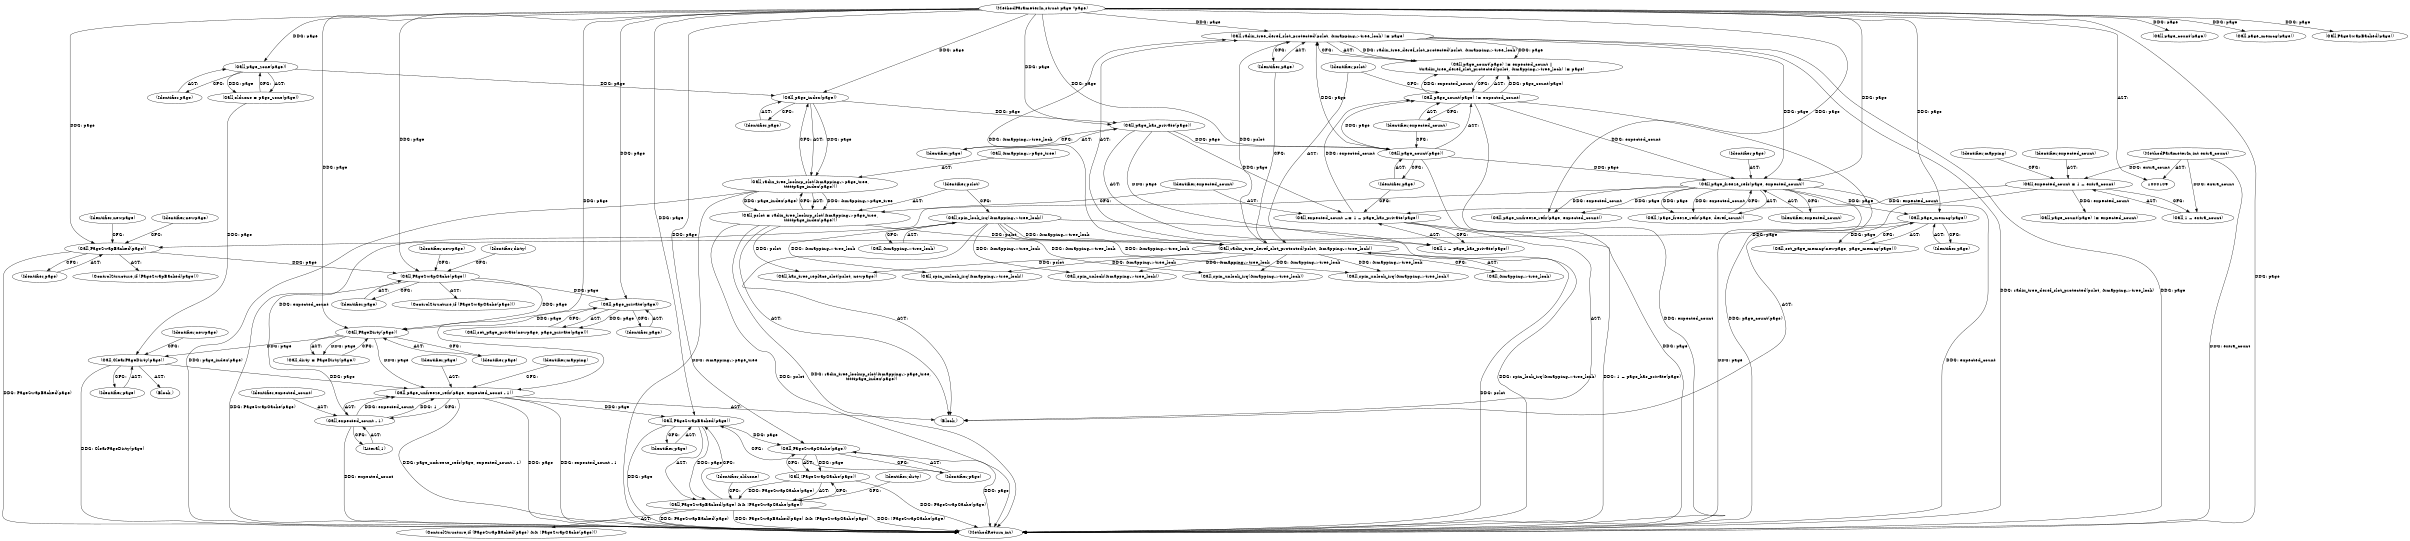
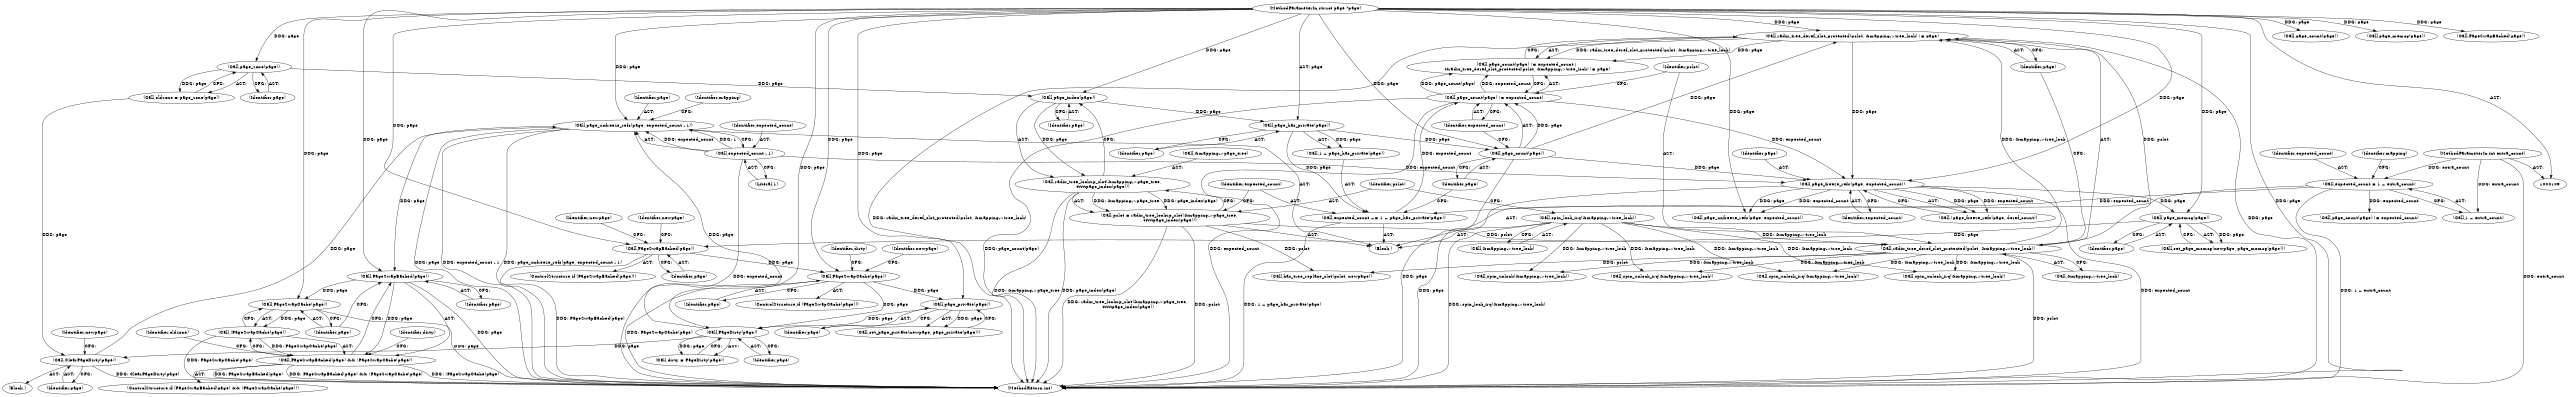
  digraph {
    n1 [label="(Call,page_unfreeze_refs(page, expected_count - 1))"]
    n2 [label="(Call,expected_count - 1)"]
    n3 [label="(Call,PageSwapBacked(page))"]
    n4 [label="(Block,)"]
    n5 [label="(MethodReturn,int)"]
    n6 [label="(Literal,1)"]
    n7 [label="(Call,PageSwapCache(page))"]
    n8 [label="(Call,PageSwapBacked(page) && !PageSwapCache(page))"]
    n9 [label="(Identifier,page)"]
    n10 [label="(Call,PageDirty(page))"]
    n11 [label="(Call,ClearPageDirty(page))"]
    n12 [label="(Call,dirty = PageDirty(page))"]
    n13 [label="(Identifier,page)"]
    n14 [label="(Block,)"]
    n15 [label="(Identifier,page)"]
    n16 [label="(Call,page_private(page))"]
    n17 [label="(Call,set_page_private(newpage, page_private(page)))"]
    n18 [label="(Identifier,page)"]
    n19 [label="(Call,PageSwapCache(page))"]
    n20 [label="(Identifier,page)"]
    n21 [label="(ControlStructure,if (PageSwapCache(page)))"]
    n22 [label="(Call,PageSwapBacked(page))"]
    n23 [label="(Identifier,page)"]
    n24 [label="(ControlStructure,if (PageSwapBacked(page)))"]
    n25 [label="(Call,page_memcg(page))"]
    n26 [label="(Call,set_page_memcg(newpage, page_memcg(page)))"]
    n27 [label="(Identifier,page)"]
    n28 [label="(Call,page_freeze_refs(page, expected_count))"]
    n29 [label="(Call,page_unfreeze_refs(page, expected_count))"]
    n30 [label="(Call,!page_freeze_refs(page, deref_count))"]
    n31 [label="(Identifier,expected_count)"]
    n32 [label="(Call,radix_tree_deref_slot_protected(pslot, &mapping->tree_lock) != page)"]
    n33 [label="(Call,page_count(page) != expected_count ||\n\t\tradix_tree_deref_slot_protected(pslot, &mapping->tree_lock) != page)"]
    n34 [label="(Identifier,page)"]
    n35 [label="(Call,page_count(page) != expected_count)"]
    n36 [label="(Call,radix_tree_deref_slot_protected(pslot, &mapping->tree_lock))"]
    n37 [label="(Call,&mapping->tree_lock)"]
    n38 [label="(Call,has_tree_replace_slot(pslot, newpage))"]
    n39 [label="(Call,spin_unlock(&mapping->tree_lock))"]
    n40 [label="(Call,spin_unlock_irq(&mapping->tree_lock))"]
    n41 [label="(Call,spin_unlock_irq(&mapping->tree_lock))"]
    n42 [label="(Call,spin_unlock_irq(&mapping->tree_lock))"]
    n43 [label="(Call,pslot = radix_tree_lookup_slot(&mapping->page_tree,\n \t\t\t\t\tpage_index(page)))"]
    n44 [label="(Call,radix_tree_lookup_slot(&mapping->page_tree,\n \t\t\t\t\tpage_index(page)))"]
    n45 [label="(Call,page_index(page))"]
    n46 [label="(Call,page_has_private(page))"]
    n47 [label="(Identifier,page)"]
    n48 [label="(Call,page_count(page))"]
    n49 [label="(Call,expected_count += 1 + page_has_private(page))"]
    n50 [label="(Call,1 + page_has_private(page))"]
    n51 [label="(Identifier,page)"]
    n52 [label="(Call,page_zone(page))"]
    n53 [label="(Call,oldzone = page_zone(page))"]
    n54 [label="(Identifier,page)"]
    n55 [label="(MethodParameterIn,struct page *page)"]
    n56 [label="(Call,page_count(page))"]
    n57 [label="(Call,page_memcg(page))"]
    n58 [label="(Call,PageSwapBacked(page))"]
    1000109
    n60 [label="(Identifier,page)"]
    n61 [label="(Call,!PageSwapCache(page))"]
    n62 [label="(Identifier,page)"]
    n63 [label="(Call,spin_lock_irq(&mapping->tree_lock))"]
    n64 [label="(Call,&mapping->tree_lock)"]
    n65 [label="(Identifier,expected_count)"]
    n66 [label="(Call,expected_count = 1 + extra_count)"]
    n67 [label="(Call,page_count(page) != expected_count)"]
    n68 [label="(Call,1 + extra_count)"]
    n69 [label="(MethodParameterIn,int extra_count)"]
    n70 [label="(ControlStructure,if (PageSwapBacked(page) && !PageSwapCache(page)))"]
    n71 [label="(Identifier,expected_count)"]
    n72 [label="(Identifier,mapping)"]
    n73 [label="(Identifier,page)"]
    n74 [label="(Call,&mapping->page_tree)"]
    n75 [label="(Identifier,newpage)"]
    n76 [label="(Identifier,newpage)"]
    n77 [label="(Identifier,pslot)"]
    n78 [label="(Identifier,mapping)"]
    n79 [label="(Identifier,expected_count)"]
    n80 [label="(Identifier,expected_count)"]
    n81 [label="(Identifier,newpage)"]
    n82 [label="(Identifier,dirty)"]
    n83 [label="(Identifier,dirty)"]
    n84 [label="(Identifier,page)"]
    n85 [label="(Identifier,pslot)"]
    n86 [label="(Identifier,oldzone)"]
    n87 [label="(Identifier,newpage)"]
    n1 -> n2 [label="CFG: "]
    n1 -> n3 [label="DDG: page"]
    n1 -> n4 [label="AST: "]
    n1 -> n5 [label="DDG: expected_count - 1"]
    n1 -> n5 [label="DDG: page_unfreeze_refs(page, expected_count - 1)"]
    n1 -> n5 [label="DDG: page"]
    n2 -> n1 [label="AST: "]
    n2 -> n1 [label="DDG: expected_count"]
    n2 -> n1 [label="DDG: 1"]
    n2 -> n5 [label="DDG: expected_count"]
    n2 -> n6 [label="CFG: "]
    n3 -> n5 [label="DDG: page"]
    n3 -> n7 [label="DDG: page"]
    n3 -> n8 [label="AST: "]
    n3 -> n8 [label="DDG: page"]
    n3 -> n9 [label="CFG: "]
    n6 -> n2 [label="AST: "]
    n7 -> n5 [label="DDG: page"]
    n7 -> n61 [label="AST: "]
    n7 -> n61 [label="DDG: page"]
    n7 -> n62 [label="CFG: "]
    n8 -> n3 [label="CFG: "]
    n8 -> n5 [label="DDG: !PageSwapCache(page)"]
    n8 -> n5 [label="DDG: PageSwapBacked(page)"]
    n8 -> n5 [label="DDG: PageSwapBacked(page) && !PageSwapCache(page)"]
    n8 -> n61 [label="CFG: "]
    n8 -> n70 [label="AST: "]
    n9 -> n3 [label="AST: "]
    n10 -> n1 [label="DDG: page"]
    n10 -> n11 [label="DDG: page"]
    n10 -> n12 [label="AST: "]
    n10 -> n12 [label="DDG: page"]
    n10 -> n13 [label="CFG: "]
    n11 -> n1 [label="DDG: page"]
    n11 -> n5 [label="DDG: ClearPageDirty(page)"]
    n11 -> n14 [label="AST: "]
    n11 -> n15 [label="CFG: "]
    n12 -> n10 [label="CFG: "]
    n13 -> n10 [label="AST: "]
    n15 -> n11 [label="AST: "]
    n16 -> n10 [label="DDG: page"]
    n16 -> n17 [label="AST: "]
    n16 -> n17 [label="DDG: page"]
    n16 -> n18 [label="CFG: "]
    n17 -> n16 [label="CFG: "]
    n18 -> n16 [label="AST: "]
    n19 -> n5 [label="DDG: PageSwapCache(page)"]
    n19 -> n10 [label="DDG: page"]
    n19 -> n16 [label="DDG: page"]
    n19 -> n20 [label="CFG: "]
    n19 -> n21 [label="AST: "]
    n20 -> n19 [label="AST: "]
    n22 -> n5 [label="DDG: PageSwapBacked(page)"]
    n22 -> n19 [label="DDG: page"]
    n22 -> n23 [label="CFG: "]
    n22 -> n24 [label="AST: "]
    n23 -> n22 [label="AST: "]
    n25 -> n22 [label="DDG: page"]
    n25 -> n26 [label="AST: "]
    n25 -> n26 [label="DDG: page"]
    n25 -> n27 [label="CFG: "]
    n26 -> n25 [label="CFG: "]
    n27 -> n25 [label="AST: "]
-   n28 -> n2 [label="DDG: expected_count"]
+   n2 -> n28 [label="DDG: expected_count"]
    n28 -> n5 [label="DDG: expected_count"]
    n28 -> n5 [label="DDG: page"]
    n28 -> n25 [label="DDG: page"]
    n28 -> n29 [label="DDG: page"]
    n28 -> n29 [label="DDG: expected_count"]
    n28 -> n30 [label="AST: "]
    n28 -> n30 [label="DDG: page"]
    n28 -> n30 [label="DDG: expected_count"]
    n28 -> n31 [label="CFG: "]
    n30 -> n28 [label="CFG: "]
    n31 -> n28 [label="AST: "]
    n32 -> n5 [label="DDG: radix_tree_deref_slot_protected(pslot, &mapping->tree_lock)"]
    n32 -> n5 [label="DDG: page"]
    n32 -> n28 [label="DDG: page"]
    n32 -> n33 [label="AST: "]
    n32 -> n33 [label="DDG: radix_tree_deref_slot_protected(pslot, &mapping->tree_lock)"]
    n32 -> n33 [label="DDG: page"]
    n32 -> n34 [label="CFG: "]
    n33 -> n32 [label="CFG: "]
    n33 -> n35 [label="CFG: "]
    n34 -> n32 [label="AST: "]
    n34 -> n36 [label="CFG: "]
    n35 -> n5 [label="DDG: page_count(page)"]
    n35 -> n5 [label="DDG: expected_count"]
    n35 -> n28 [label="DDG: expected_count"]
    n35 -> n33 [label="AST: "]
    n35 -> n33 [label="DDG: page_count(page)"]
    n35 -> n33 [label="DDG: expected_count"]
    n35 -> n65 [label="CFG: "]
    n36 -> n5 [label="DDG: pslot"]
    n36 -> n32 [label="AST: "]
    n36 -> n32 [label="DDG: pslot"]
    n36 -> n32 [label="DDG: &mapping->tree_lock"]
    n36 -> n37 [label="CFG: "]
    n36 -> n38 [label="DDG: pslot"]
    n36 -> n39 [label="DDG: &mapping->tree_lock"]
    n36 -> n40 [label="DDG: &mapping->tree_lock"]
    n36 -> n41 [label="DDG: &mapping->tree_lock"]
    n36 -> n42 [label="DDG: &mapping->tree_lock"]
    n37 -> n36 [label="AST: "]
    n43 -> n4 [label="AST: "]
    n43 -> n5 [label="DDG: pslot"]
    n43 -> n5 [label="DDG: radix_tree_lookup_slot(&mapping->page_tree,\n \t\t\t\t\tpage_index(page))"]
    n43 -> n36 [label="DDG: pslot"]
    n43 -> n38 [label="DDG: pslot"]
    n43 -> n44 [label="CFG: "]
    n44 -> n5 [label="DDG: page_index(page)"]
    n44 -> n5 [label="DDG: &mapping->page_tree"]
    n44 -> n43 [label="AST: "]
    n44 -> n43 [label="DDG: &mapping->page_tree"]
    n44 -> n43 [label="DDG: page_index(page)"]
    n44 -> n45 [label="CFG: "]
    n45 -> n44 [label="AST: "]
    n45 -> n44 [label="DDG: page"]
    n45 -> n46 [label="DDG: page"]
    n45 -> n47 [label="CFG: "]
    n46 -> n48 [label="DDG: page"]
    n46 -> n49 [label="DDG: page"]
    n46 -> n50 [label="AST: "]
    n46 -> n50 [label="DDG: page"]
    n46 -> n51 [label="CFG: "]
    n47 -> n45 [label="AST: "]
    n48 -> n5 [label="DDG: page"]
    n48 -> n28 [label="DDG: page"]
    n48 -> n32 [label="DDG: page"]
    n48 -> n35 [label="AST: "]
    n48 -> n35 [label="DDG: page"]
    n48 -> n60 [label="CFG: "]
    n49 -> n4 [label="AST: "]
    n49 -> n5 [label="DDG: 1 + page_has_private(page)"]
    n49 -> n35 [label="DDG: expected_count"]
-   n49 -> n50 [label="CFG: "]
    n50 -> n49 [label="AST: "]
    n51 -> n46 [label="AST: "]
    n52 -> n45 [label="DDG: page"]
    n52 -> n53 [label="AST: "]
    n52 -> n53 [label="DDG: page"]
    n52 -> n54 [label="CFG: "]
    n53 -> n11 [label="DDG: page"]
    n53 -> n52 [label="CFG: "]
    n54 -> n52 [label="AST: "]
    n55 -> n1 [label="DDG: page"]
    n55 -> n3 [label="DDG: page"]
    n55 -> n5 [label="DDG: page"]
    n55 -> n7 [label="DDG: page"]
    n55 -> n10 [label="DDG: page"]
    n55 -> n16 [label="DDG: page"]
    n55 -> n19 [label="DDG: page"]
    n55 -> n22 [label="DDG: page"]
    n55 -> n25 [label="DDG: page"]
    n55 -> n28 [label="DDG: page"]
    n55 -> n29 [label="DDG: page"]
    n55 -> n32 [label="DDG: page"]
    n55 -> n45 [label="DDG: page"]
-   n55 -> n46 [label="DDG: page"]
+   n55 -> n46 [label="AST: page"]
    n55 -> n48 [label="DDG: page"]
    n55 -> n52 [label="DDG: page"]
    n55 -> n56 [label="DDG: page"]
    n55 -> n57 [label="DDG: page"]
    n55 -> n58 [label="DDG: page"]
    n55 -> 1000109 [label="AST: "]
    n60 -> n48 [label="AST: "]
    n60 -> n49 [label="CFG: "]
    n61 -> n5 [label="DDG: PageSwapCache(page)"]
    n61 -> n7 [label="CFG: "]
    n61 -> n8 [label="AST: "]
    n61 -> n8 [label="DDG: PageSwapCache(page)"]
    n62 -> n3 [label="CFG: "]
    n62 -> n7 [label="AST: "]
    n63 -> n4 [label="AST: "]
    n63 -> n5 [label="DDG: spin_lock_irq(&mapping->tree_lock)"]
    n63 -> n36 [label="DDG: &mapping->tree_lock"]
    n63 -> n39 [label="DDG: &mapping->tree_lock"]
    n63 -> n40 [label="DDG: &mapping->tree_lock"]
    n63 -> n41 [label="DDG: &mapping->tree_lock"]
    n63 -> n42 [label="DDG: &mapping->tree_lock"]
    n63 -> n64 [label="CFG: "]
    n64 -> n63 [label="AST: "]
    n65 -> n35 [label="AST: "]
    n65 -> n48 [label="CFG: "]
    n66 -> n4 [label="AST: "]
+   n66 -> n5 [label="DDG: 1 + extra_count"]
    n66 -> n49 [label="DDG: expected_count"]
    n66 -> n67 [label="DDG: expected_count"]
    n66 -> n68 [label="CFG: "]
    n68 -> n66 [label="AST: "]
    n69 -> n5 [label="DDG: extra_count"]
    n69 -> 1000109 [label="AST: "]
    n69 -> n66 [label="DDG: extra_count"]
    n69 -> n68 [label="DDG: extra_count"]
    n71 -> n43 [label="CFG: "]
    n71 -> n49 [label="AST: "]
    n72 -> n66 [label="CFG: "]
    n73 -> n1 [label="AST: "]
    n74 -> n44 [label="AST: "]
    n75 -> n11 [label="CFG: "]
    n76 -> n19 [label="CFG: "]
    n77 -> n35 [label="CFG: "]
    n77 -> n36 [label="AST: "]
    n78 -> n1 [label="CFG: "]
    n79 -> n2 [label="AST: "]
    n80 -> n66 [label="AST: "]
    n81 -> n22 [label="CFG: "]
    n82 -> n19 [label="CFG: "]
    n83 -> n8 [label="CFG: "]
    n84 -> n28 [label="AST: "]
    n85 -> n43 [label="AST: "]
    n85 -> n63 [label="CFG: "]
    n86 -> n8 [label="CFG: "]
    n87 -> n22 [label="CFG: "]
  }
